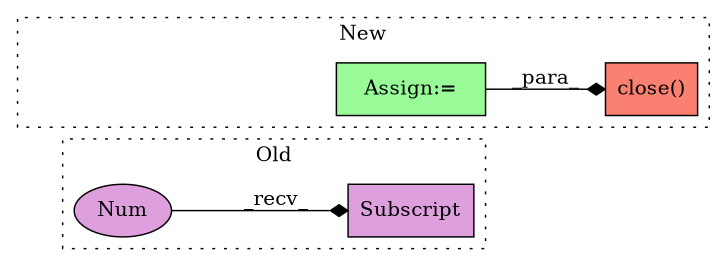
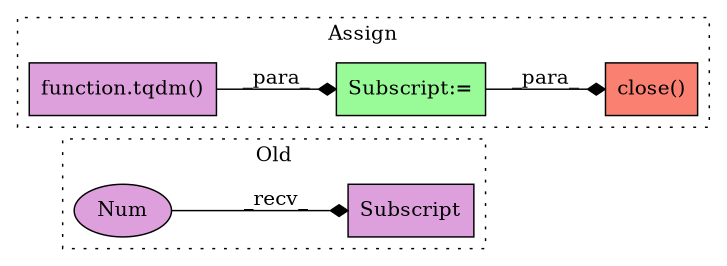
  digraph {
    rankdir=LR
    node [a=75 fillcolor=plum shape=box style=filled]
    edge [arrowhead=diamond]
    n1 [a=63 l="13,0" label=Subscript s="1190,0"]
    n2 [a=76 l=1 label=Num s=1201 shape=ellipse]
    n3 [fillcolor=salmon l=20 label="close()" s=1414]
-   n4 [a=68 fillcolor=palegreen l=3 label="Assign:=" s=1093]
+   n4 [a=68 fillcolor=palegreen l=3 label="Subscript:=" s=1093]
+   n5 [l=61 label="function.tqdm()" s=1096]
    subgraph cluster_1 {
      label=Old
      style=dotted
      n1
      n2
    }
    subgraph cluster_2 {
-     label=New
+     label=Assign
      style=dotted
      n3
      n4
+     n5
    }
    n2 -> n1 [label=_recv_]
    n4 -> n3 [label=_para_]
+   n5 -> n4 [label=_para_]
  }
